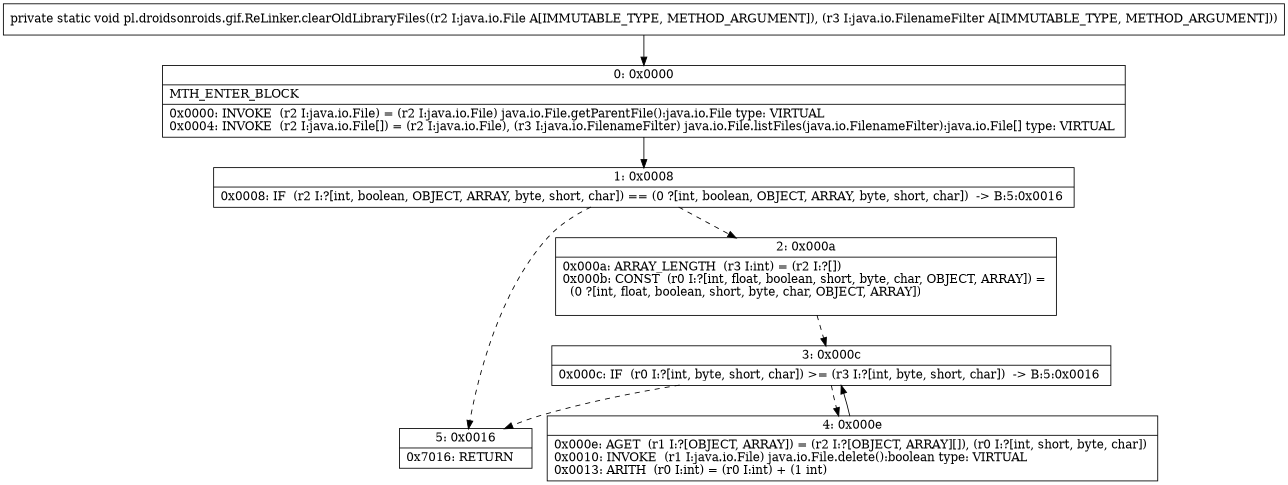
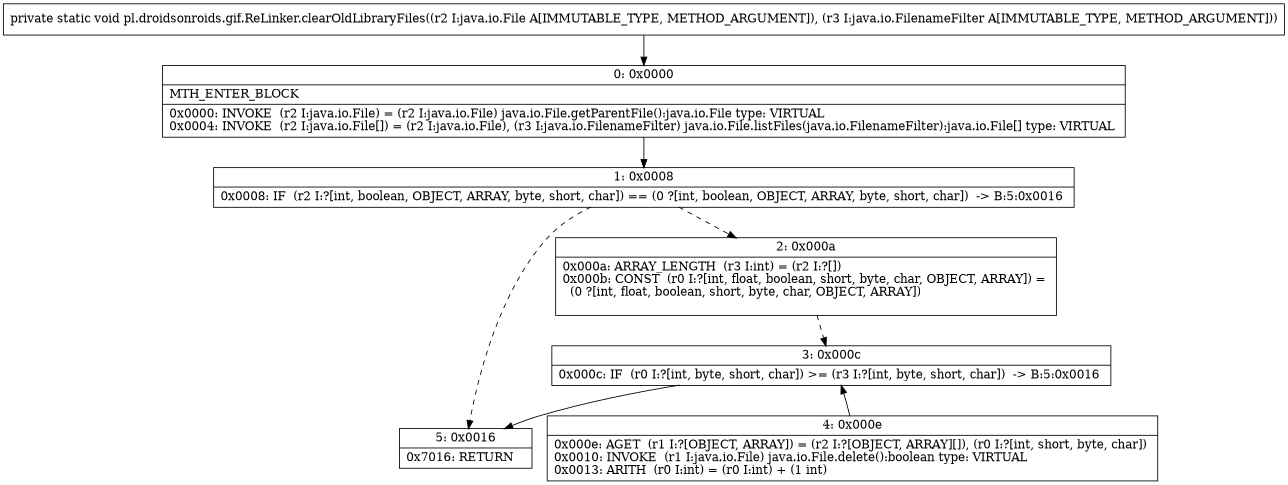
  digraph {
    node [shape=record]
    n1 [label="{0\:\ 0x0000|MTH_ENTER_BLOCK\l|0x0000: INVOKE  (r2 I:java.io.File) = (r2 I:java.io.File) java.io.File.getParentFile():java.io.File type: VIRTUAL \l0x0004: INVOKE  (r2 I:java.io.File[]) = (r2 I:java.io.File), (r3 I:java.io.FilenameFilter) java.io.File.listFiles(java.io.FilenameFilter):java.io.File[] type: VIRTUAL \l}"]
    n2 [label="{1\:\ 0x0008|0x0008: IF  (r2 I:?[int, boolean, OBJECT, ARRAY, byte, short, char]) == (0 ?[int, boolean, OBJECT, ARRAY, byte, short, char])  \-\> B:5:0x0016 \l}"]
    n3 [label="{2\:\ 0x000a|0x000a: ARRAY_LENGTH  (r3 I:int) = (r2 I:?[]) \l0x000b: CONST  (r0 I:?[int, float, boolean, short, byte, char, OBJECT, ARRAY]) = \l  (0 ?[int, float, boolean, short, byte, char, OBJECT, ARRAY])\l \l}"]
    n4 [label="{5\:\ 0x0016|0x7016: RETURN   \l}"]
    n5 [label="{3\:\ 0x000c|0x000c: IF  (r0 I:?[int, byte, short, char]) \>= (r3 I:?[int, byte, short, char])  \-\> B:5:0x0016 \l}"]
    n6 [label="{4\:\ 0x000e|0x000e: AGET  (r1 I:?[OBJECT, ARRAY]) = (r2 I:?[OBJECT, ARRAY][]), (r0 I:?[int, short, byte, char]) \l0x0010: INVOKE  (r1 I:java.io.File) java.io.File.delete():boolean type: VIRTUAL \l0x0013: ARITH  (r0 I:int) = (r0 I:int) + (1 int) \l}"]
    n7 [label="{private static void pl.droidsonroids.gif.ReLinker.clearOldLibraryFiles((r2 I:java.io.File A[IMMUTABLE_TYPE, METHOD_ARGUMENT]), (r3 I:java.io.FilenameFilter A[IMMUTABLE_TYPE, METHOD_ARGUMENT])) }"]
    n1 -> n2
    n2 -> n3 [style=dashed]
    n2 -> n4 [style=dashed]
    n3 -> n5 [style=dashed]
-   n5 -> n4 [style=dashed]
-   n5 -> n6 [style=dashed]
+   n5 -> n4
    n6 -> n5
    n7 -> n1
  }
